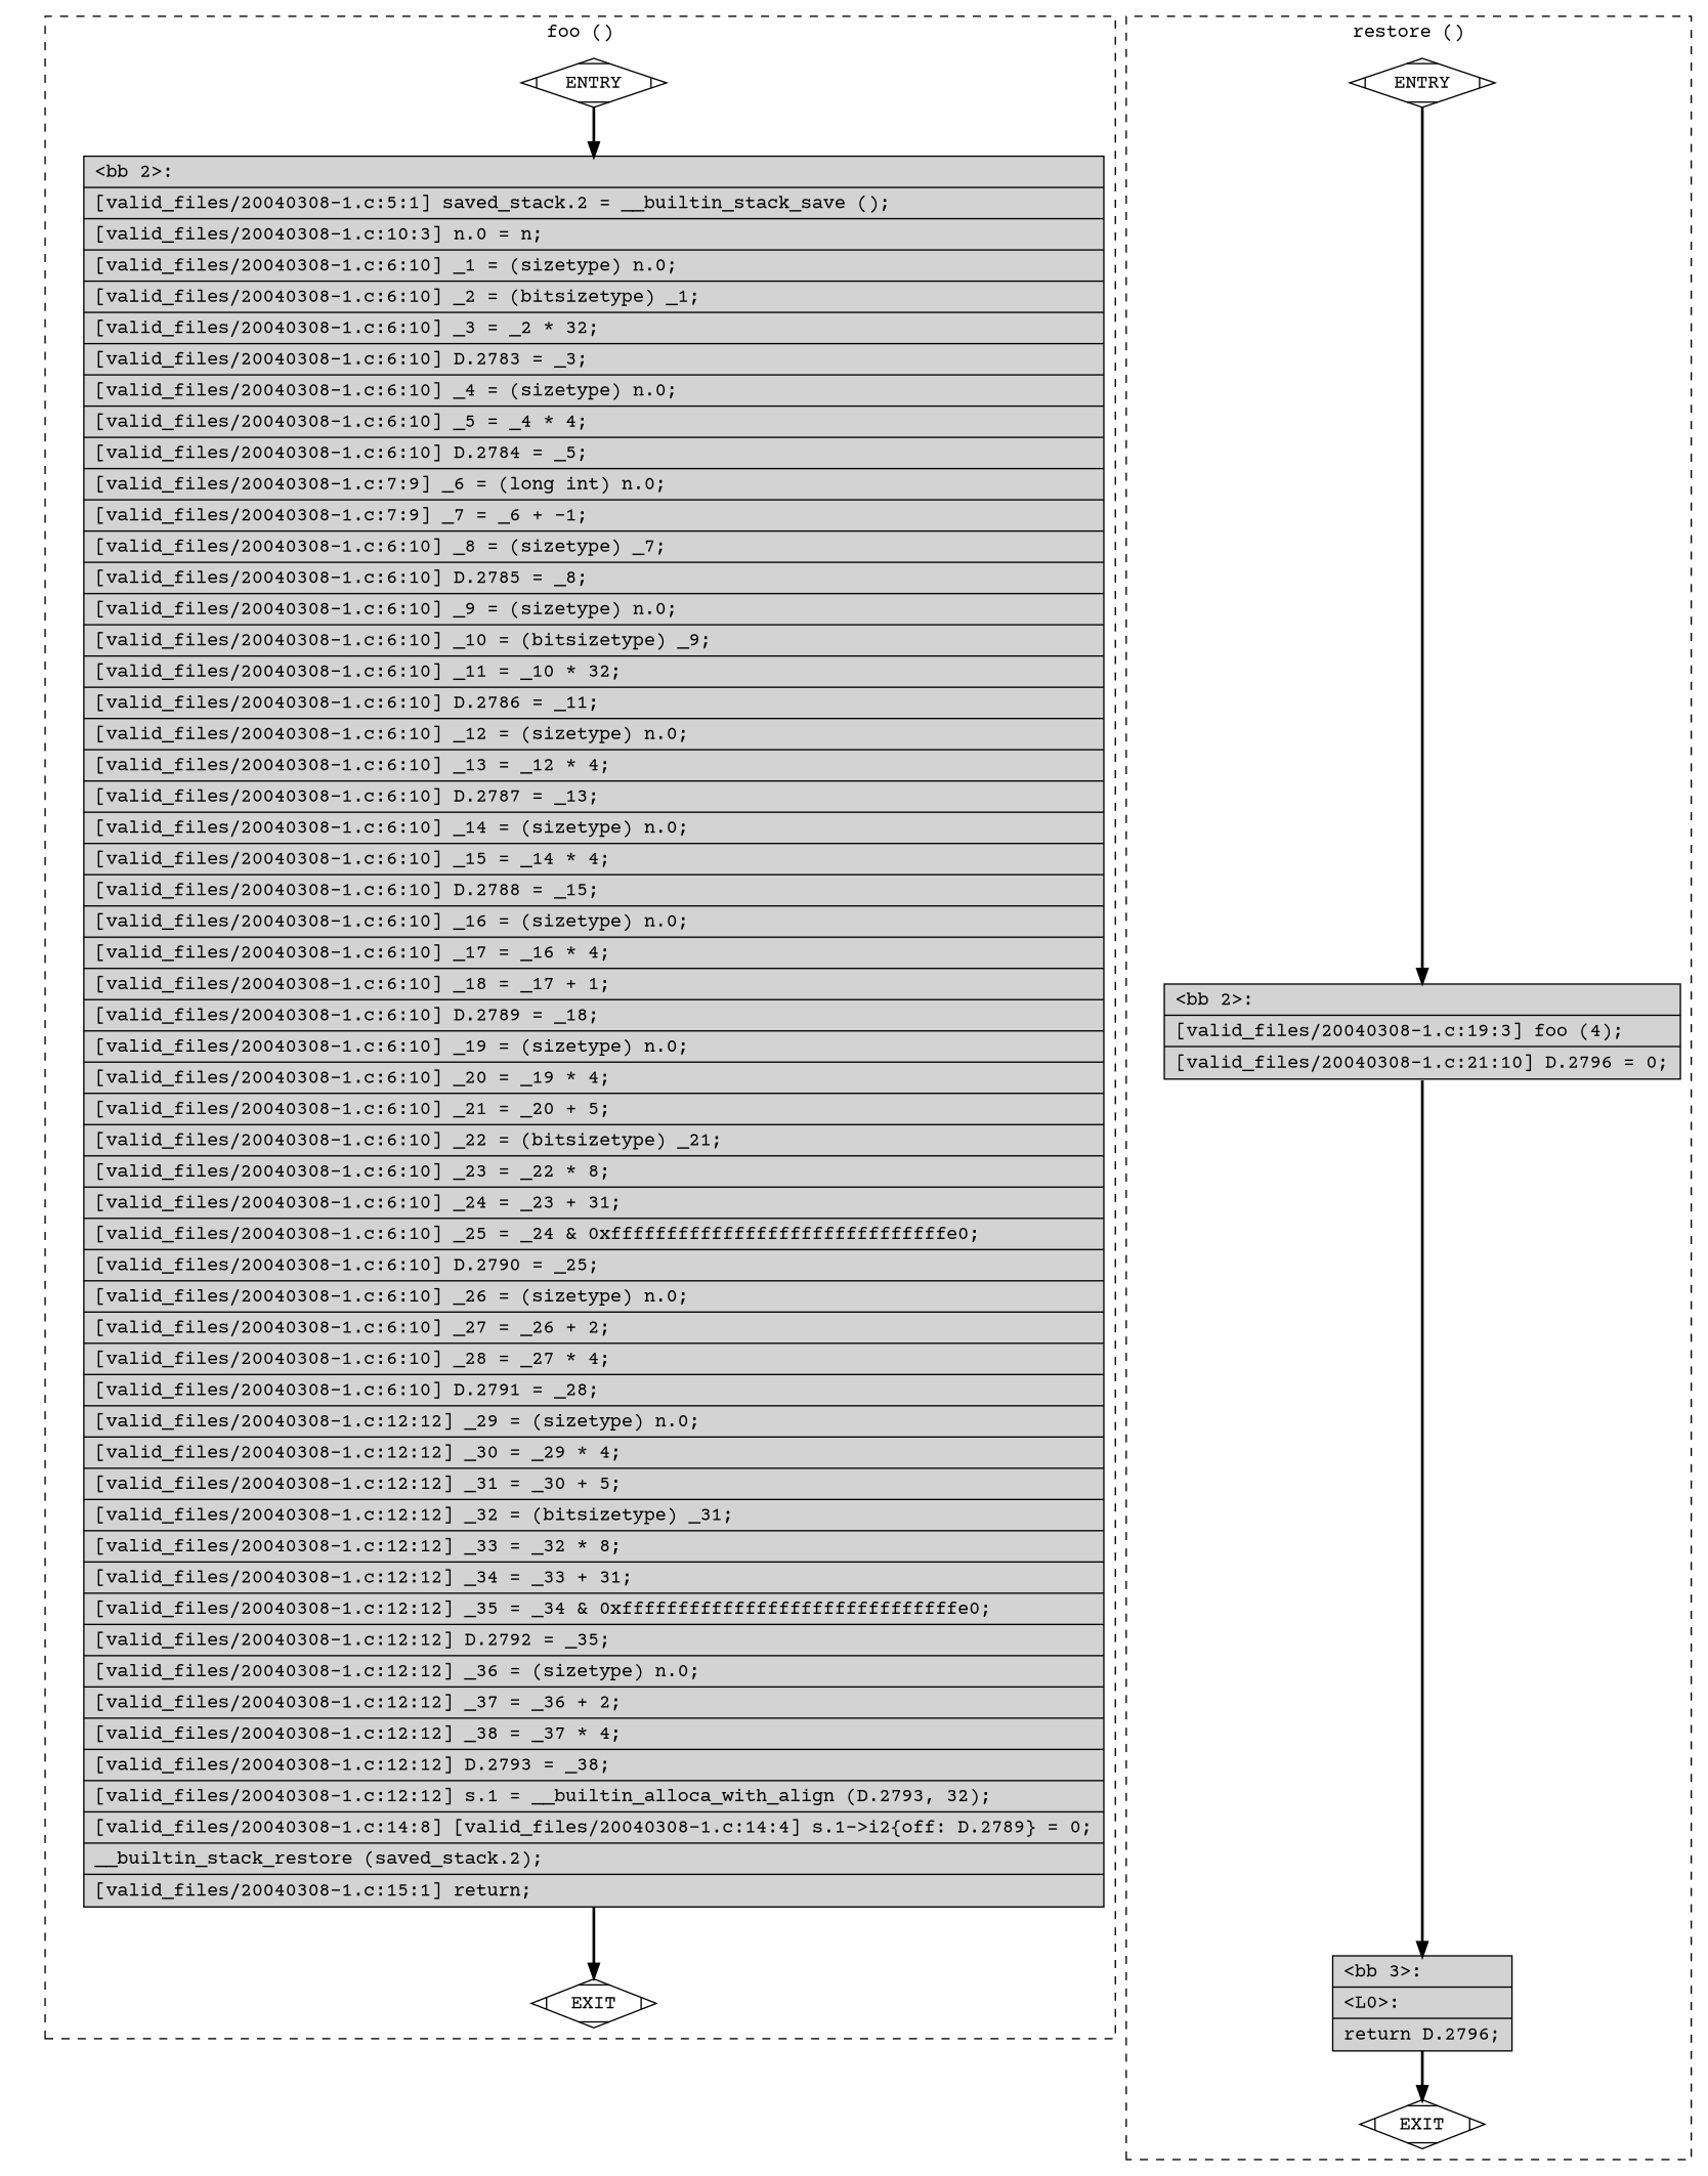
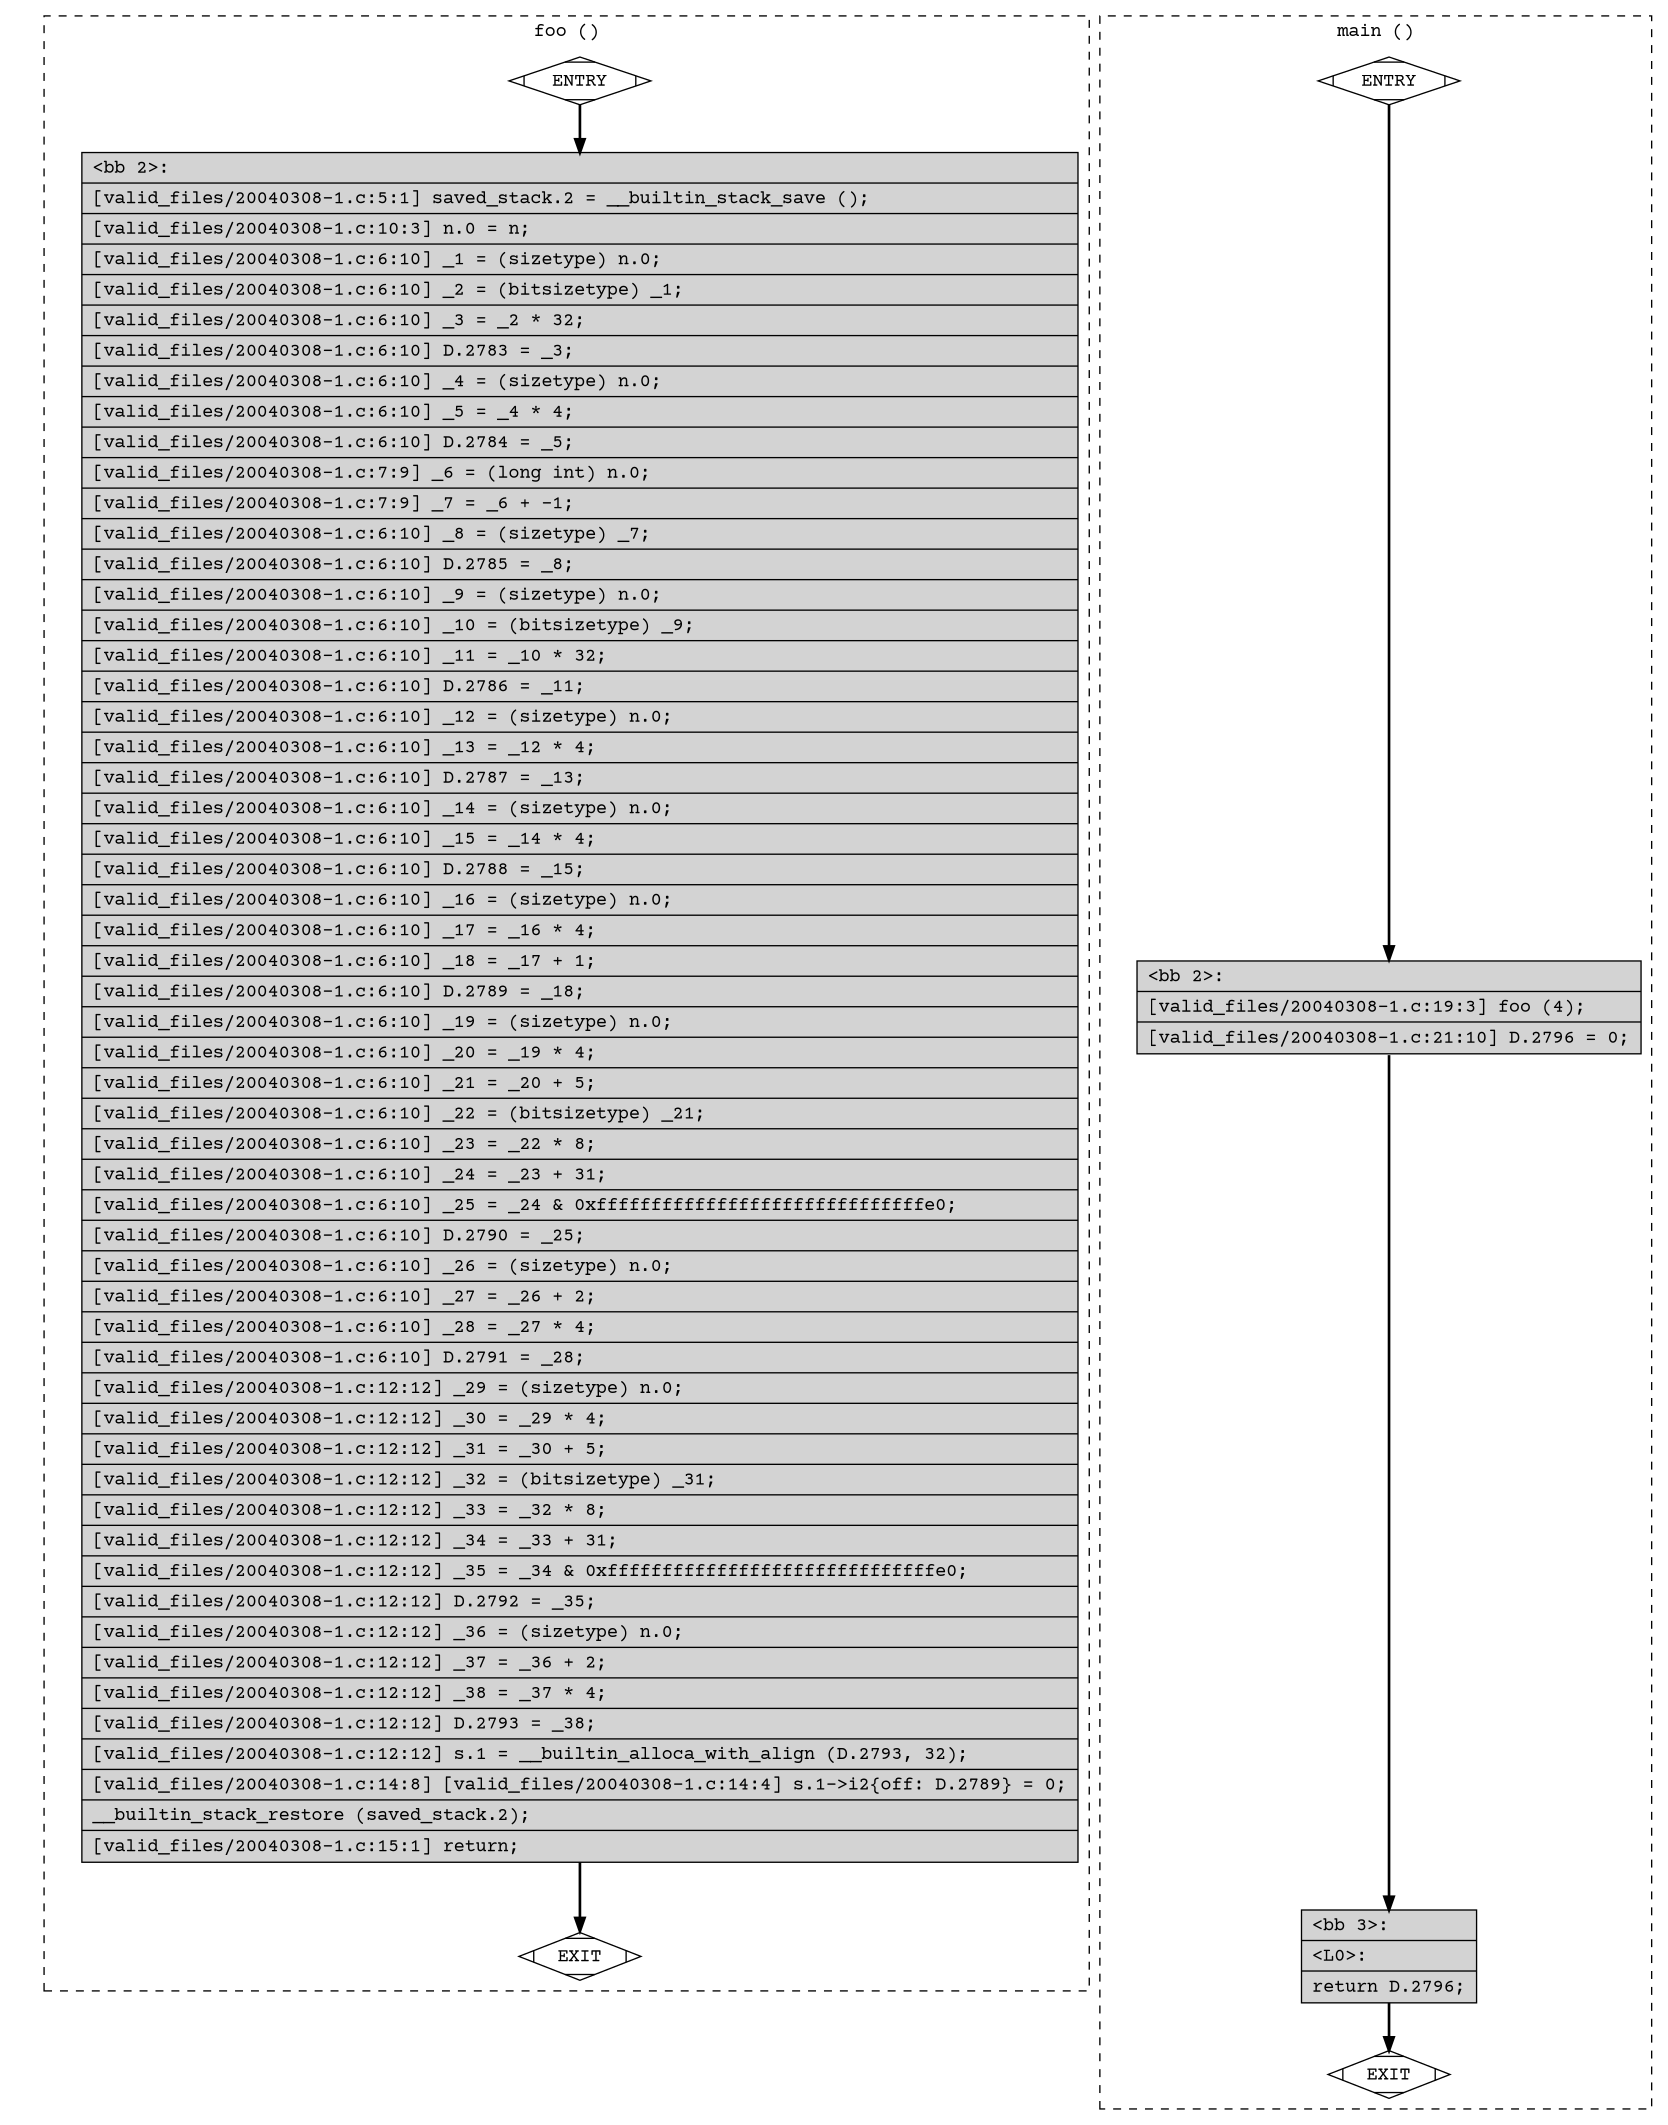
  digraph {
    fontname="Courier Prime"
    node [fillcolor=white shape=Mdiamond style=filled fontname="Courier Prime"]
    edge [constraint=true headport=n style="solid,bold" tailport=s fontname="Courier Prime" color=black weight=100]
    n1 [label=ENTRY]
    n2 [label=EXIT]
    n3 [fillcolor=lightgrey label="{\<bb\ 2\>:\l|[valid_files/20040308-1.c:5:1]\ saved_stack.2\ =\ __builtin_stack_save\ ();\l|[valid_files/20040308-1.c:10:3]\ n.0\ =\ n;\l|[valid_files/20040308-1.c:6:10]\ _1\ =\ (sizetype)\ n.0;\l|[valid_files/20040308-1.c:6:10]\ _2\ =\ (bitsizetype)\ _1;\l|[valid_files/20040308-1.c:6:10]\ _3\ =\ _2\ *\ 32;\l|[valid_files/20040308-1.c:6:10]\ D.2783\ =\ _3;\l|[valid_files/20040308-1.c:6:10]\ _4\ =\ (sizetype)\ n.0;\l|[valid_files/20040308-1.c:6:10]\ _5\ =\ _4\ *\ 4;\l|[valid_files/20040308-1.c:6:10]\ D.2784\ =\ _5;\l|[valid_files/20040308-1.c:7:9]\ _6\ =\ (long\ int)\ n.0;\l|[valid_files/20040308-1.c:7:9]\ _7\ =\ _6\ +\ -1;\l|[valid_files/20040308-1.c:6:10]\ _8\ =\ (sizetype)\ _7;\l|[valid_files/20040308-1.c:6:10]\ D.2785\ =\ _8;\l|[valid_files/20040308-1.c:6:10]\ _9\ =\ (sizetype)\ n.0;\l|[valid_files/20040308-1.c:6:10]\ _10\ =\ (bitsizetype)\ _9;\l|[valid_files/20040308-1.c:6:10]\ _11\ =\ _10\ *\ 32;\l|[valid_files/20040308-1.c:6:10]\ D.2786\ =\ _11;\l|[valid_files/20040308-1.c:6:10]\ _12\ =\ (sizetype)\ n.0;\l|[valid_files/20040308-1.c:6:10]\ _13\ =\ _12\ *\ 4;\l|[valid_files/20040308-1.c:6:10]\ D.2787\ =\ _13;\l|[valid_files/20040308-1.c:6:10]\ _14\ =\ (sizetype)\ n.0;\l|[valid_files/20040308-1.c:6:10]\ _15\ =\ _14\ *\ 4;\l|[valid_files/20040308-1.c:6:10]\ D.2788\ =\ _15;\l|[valid_files/20040308-1.c:6:10]\ _16\ =\ (sizetype)\ n.0;\l|[valid_files/20040308-1.c:6:10]\ _17\ =\ _16\ *\ 4;\l|[valid_files/20040308-1.c:6:10]\ _18\ =\ _17\ +\ 1;\l|[valid_files/20040308-1.c:6:10]\ D.2789\ =\ _18;\l|[valid_files/20040308-1.c:6:10]\ _19\ =\ (sizetype)\ n.0;\l|[valid_files/20040308-1.c:6:10]\ _20\ =\ _19\ *\ 4;\l|[valid_files/20040308-1.c:6:10]\ _21\ =\ _20\ +\ 5;\l|[valid_files/20040308-1.c:6:10]\ _22\ =\ (bitsizetype)\ _21;\l|[valid_files/20040308-1.c:6:10]\ _23\ =\ _22\ *\ 8;\l|[valid_files/20040308-1.c:6:10]\ _24\ =\ _23\ +\ 31;\l|[valid_files/20040308-1.c:6:10]\ _25\ =\ _24\ &\ 0xffffffffffffffffffffffffffffffe0;\l|[valid_files/20040308-1.c:6:10]\ D.2790\ =\ _25;\l|[valid_files/20040308-1.c:6:10]\ _26\ =\ (sizetype)\ n.0;\l|[valid_files/20040308-1.c:6:10]\ _27\ =\ _26\ +\ 2;\l|[valid_files/20040308-1.c:6:10]\ _28\ =\ _27\ *\ 4;\l|[valid_files/20040308-1.c:6:10]\ D.2791\ =\ _28;\l|[valid_files/20040308-1.c:12:12]\ _29\ =\ (sizetype)\ n.0;\l|[valid_files/20040308-1.c:12:12]\ _30\ =\ _29\ *\ 4;\l|[valid_files/20040308-1.c:12:12]\ _31\ =\ _30\ +\ 5;\l|[valid_files/20040308-1.c:12:12]\ _32\ =\ (bitsizetype)\ _31;\l|[valid_files/20040308-1.c:12:12]\ _33\ =\ _32\ *\ 8;\l|[valid_files/20040308-1.c:12:12]\ _34\ =\ _33\ +\ 31;\l|[valid_files/20040308-1.c:12:12]\ _35\ =\ _34\ &\ 0xffffffffffffffffffffffffffffffe0;\l|[valid_files/20040308-1.c:12:12]\ D.2792\ =\ _35;\l|[valid_files/20040308-1.c:12:12]\ _36\ =\ (sizetype)\ n.0;\l|[valid_files/20040308-1.c:12:12]\ _37\ =\ _36\ +\ 2;\l|[valid_files/20040308-1.c:12:12]\ _38\ =\ _37\ *\ 4;\l|[valid_files/20040308-1.c:12:12]\ D.2793\ =\ _38;\l|[valid_files/20040308-1.c:12:12]\ s.1\ =\ __builtin_alloca_with_align\ (D.2793,\ 32);\l|[valid_files/20040308-1.c:14:8]\ [valid_files/20040308-1.c:14:4]\ s.1-\>i2\{off:\ D.2789\}\ =\ 0;\l|__builtin_stack_restore\ (saved_stack.2);\l|[valid_files/20040308-1.c:15:1]\ return;\l}" shape=record]
    n4 [label=ENTRY]
    n5 [label=EXIT]
    n6 [fillcolor=lightgrey label="{\<bb\ 2\>:\l|[valid_files/20040308-1.c:19:3]\ foo\ (4);\l|[valid_files/20040308-1.c:21:10]\ D.2796\ =\ 0;\l}" shape=record]
    n7 [fillcolor=lightgrey label="{\<bb\ 3\>:\l|\<L0\>:\l|return\ D.2796;\l}" shape=record]
    subgraph cluster_1 {
      color=black
      label="foo ()"
      style=dashed
      n1
      n2
      n3
    }
    subgraph cluster_2 {
      color=black
-     label="restore ()"
+     label="main ()"
      style=dashed
      n4
      n5
      n6
      n7
    }
    n1 -> n2 [style=invis color="" weight=""]
    n1 -> n3
    n3 -> n2 [weight=10]
    n4 -> n5 [style=invis color="" weight=""]
    n4 -> n6
    n6 -> n7
    n7 -> n5 [weight=10]
  }
